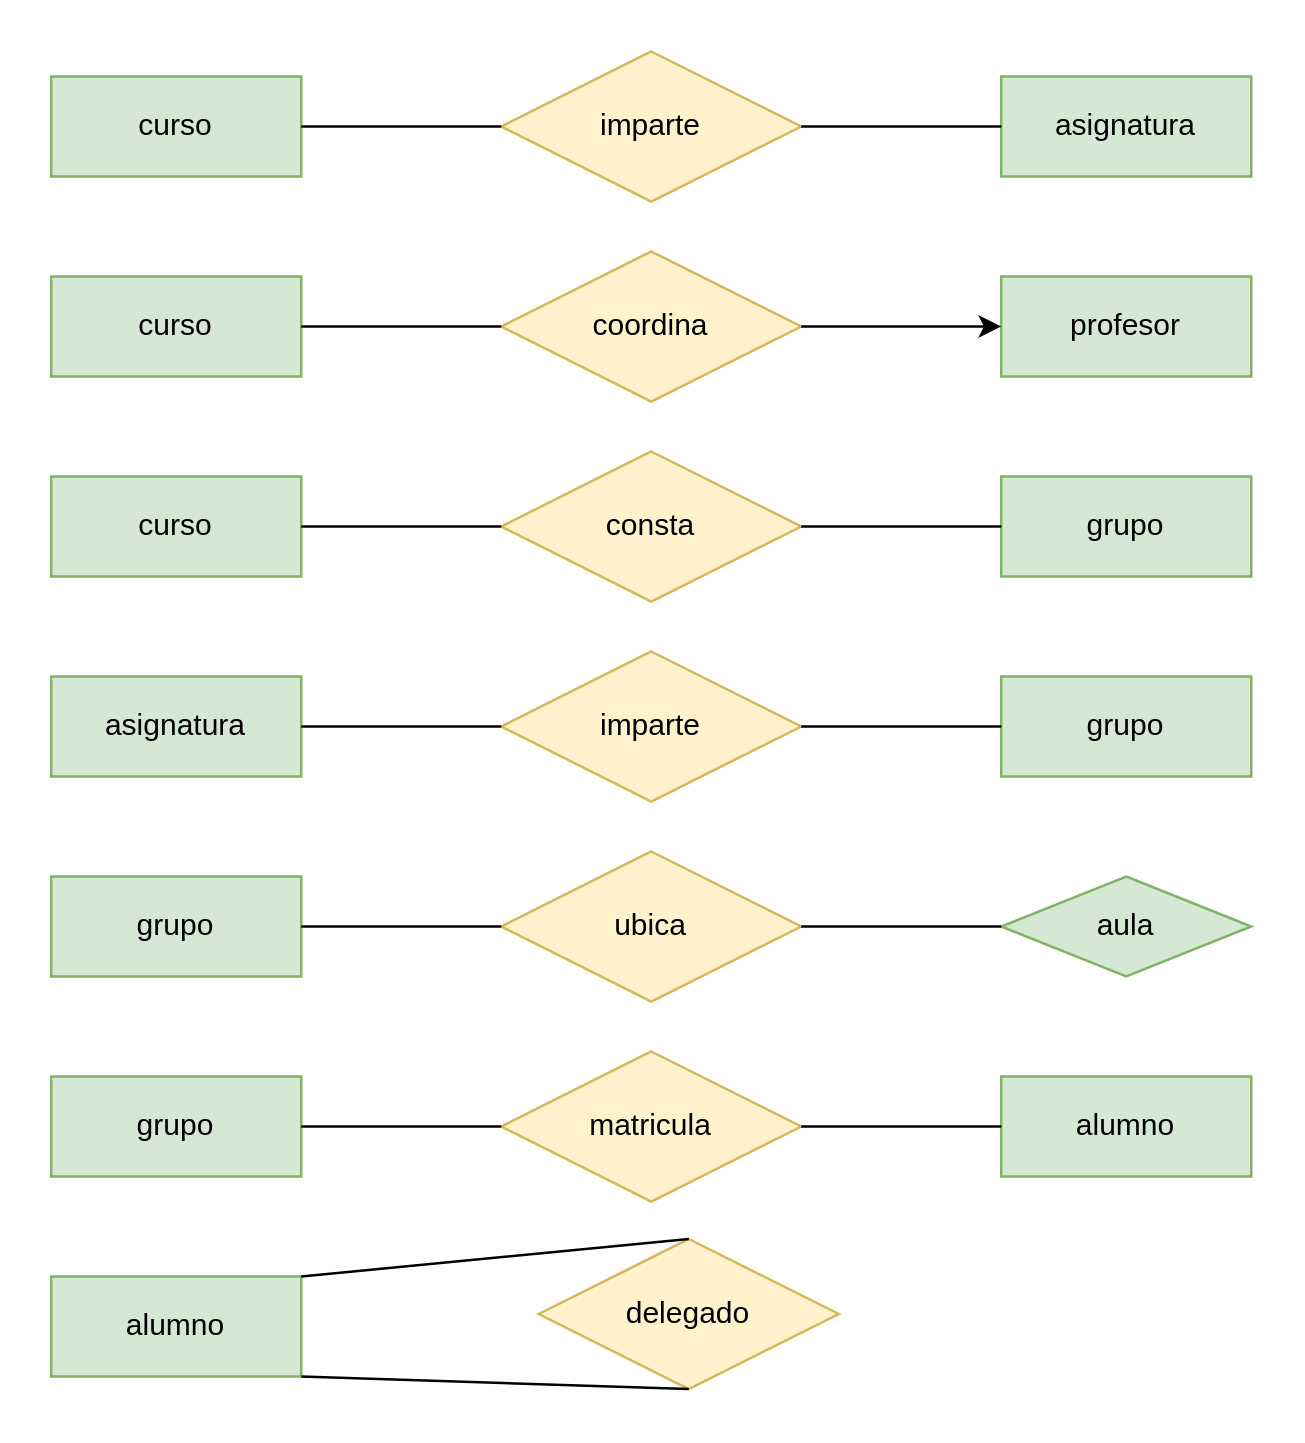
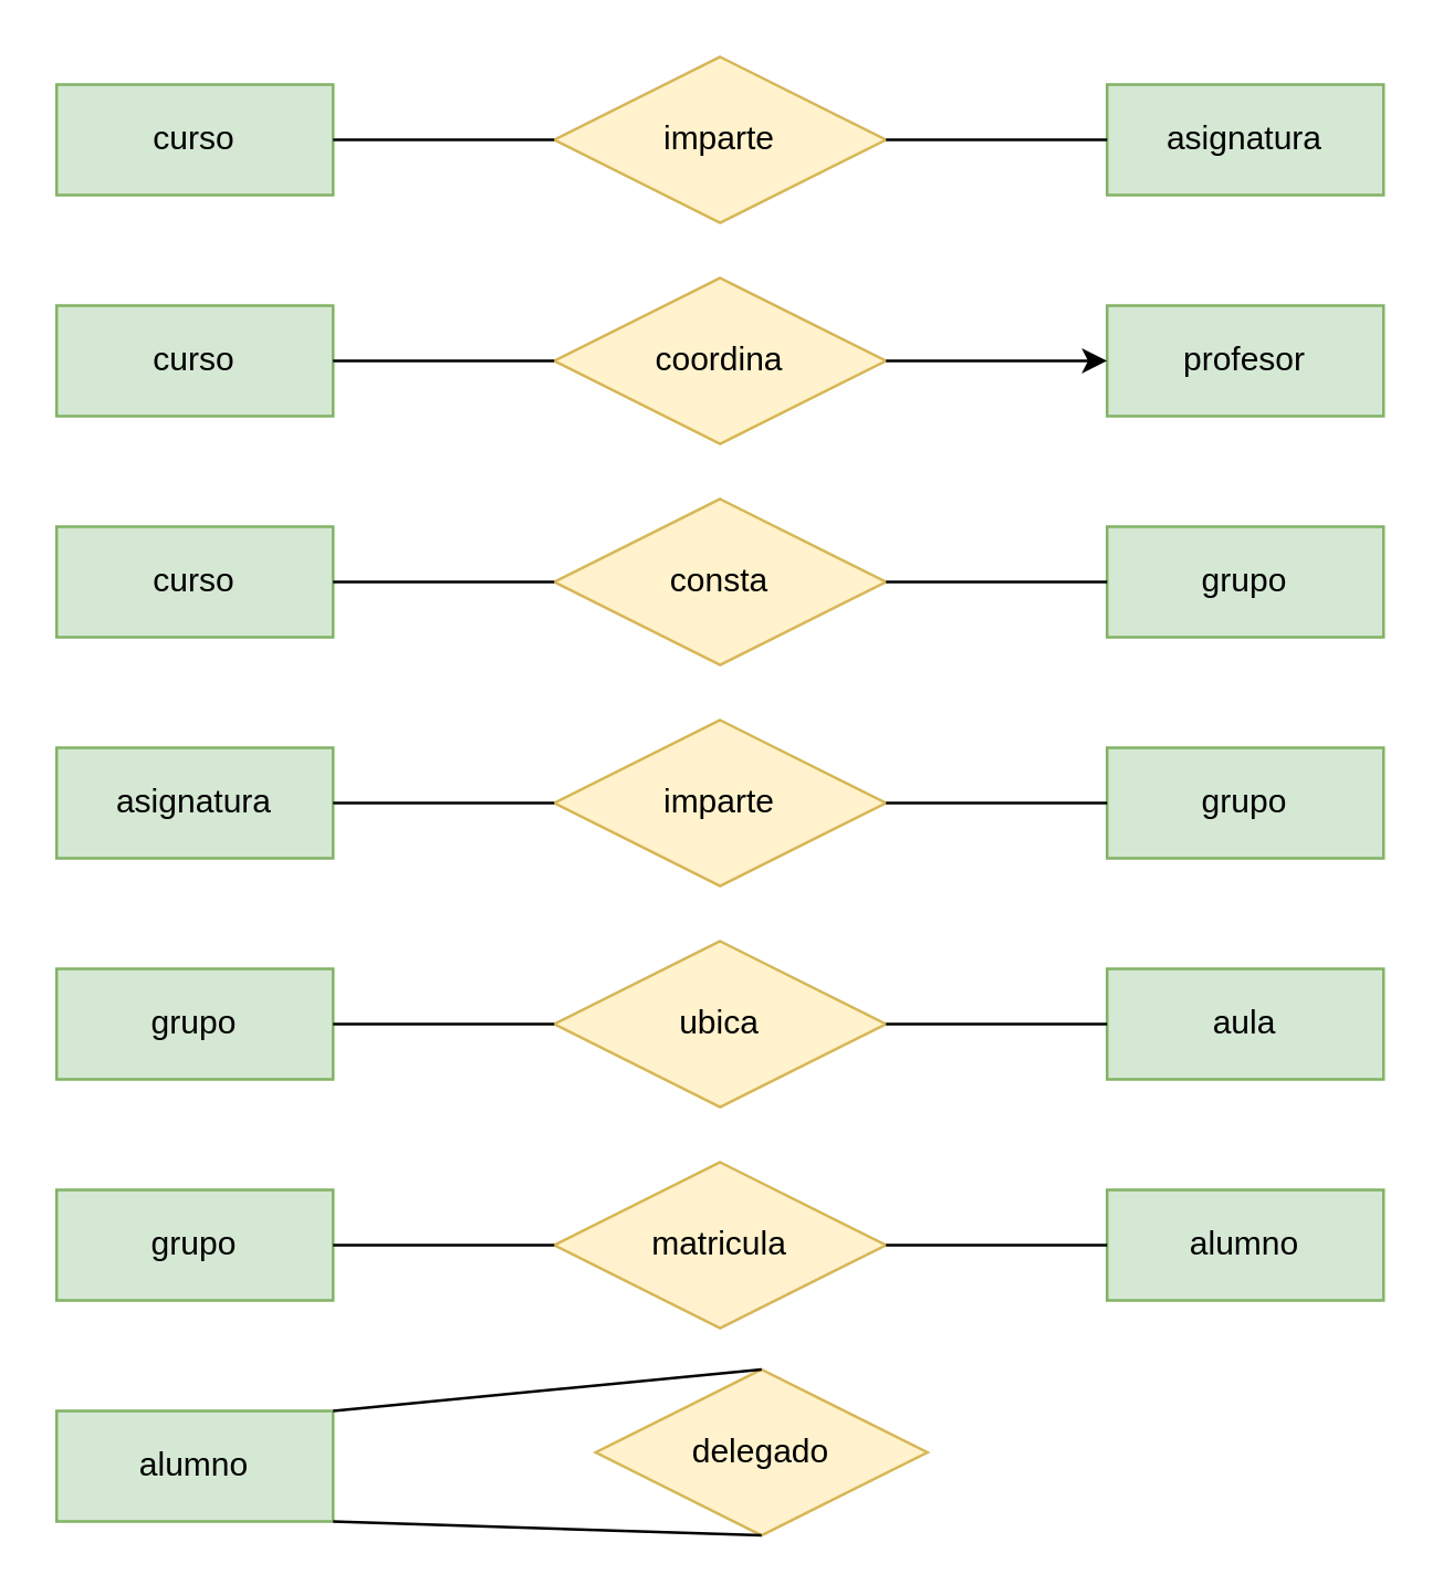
  <mxCell id="0" />
  <mxCell id="1" parent="0" />
  <mxCell id="2" value="asignatura" style="whiteSpace=wrap;html=1;align=center;fillColor=#d5e8d4;strokeColor=#82b366;" vertex="1" parent="1"><mxGeometry x="400" y="30" width="100" height="40" as="geometry" /></mxCell>
  <mxCell id="3" value="curso" style="whiteSpace=wrap;html=1;align=center;fillColor=#d5e8d4;strokeColor=#82b366;" vertex="1" parent="1"><mxGeometry x="20" y="30" width="100" height="40" as="geometry" /></mxCell>
  <mxCell id="4" value="imparte" style="shape=rhombus;perimeter=rhombusPerimeter;whiteSpace=wrap;html=1;align=center;fillColor=#fff2cc;strokeColor=#d6b656;" vertex="1" parent="1"><mxGeometry x="200" y="20" width="120" height="60" as="geometry" /></mxCell>
  <mxCell id="5" value="curso" style="whiteSpace=wrap;html=1;align=center;fillColor=#d5e8d4;strokeColor=#82b366;" vertex="1" parent="1"><mxGeometry x="20" y="110" width="100" height="40" as="geometry" /></mxCell>
  <mxCell id="6" value="coordina" style="shape=rhombus;perimeter=rhombusPerimeter;whiteSpace=wrap;html=1;align=center;fillColor=#fff2cc;strokeColor=#d6b656;" vertex="1" parent="1"><mxGeometry x="200" y="100" width="120" height="60" as="geometry" /></mxCell>
  <mxCell id="7" value="profesor" style="whiteSpace=wrap;html=1;align=center;fillColor=#d5e8d4;strokeColor=#82b366;" vertex="1" parent="1"><mxGeometry x="400" y="110" width="100" height="40" as="geometry" /></mxCell>
  <mxCell id="8" value="curso" style="whiteSpace=wrap;html=1;align=center;fillColor=#d5e8d4;strokeColor=#82b366;" vertex="1" parent="1"><mxGeometry x="20" y="190" width="100" height="40" as="geometry" /></mxCell>
  <mxCell id="9" value="consta" style="shape=rhombus;perimeter=rhombusPerimeter;whiteSpace=wrap;html=1;align=center;fillColor=#fff2cc;strokeColor=#d6b656;" vertex="1" parent="1"><mxGeometry x="200" y="180" width="120" height="60" as="geometry" /></mxCell>
  <mxCell id="10" value="grupo" style="whiteSpace=wrap;html=1;align=center;fillColor=#d5e8d4;strokeColor=#82b366;" vertex="1" parent="1"><mxGeometry x="400" y="190" width="100" height="40" as="geometry" /></mxCell>
  <mxCell id="11" value="asignatura" style="whiteSpace=wrap;html=1;align=center;fillColor=#d5e8d4;strokeColor=#82b366;" vertex="1" parent="1"><mxGeometry x="20" y="270" width="100" height="40" as="geometry" /></mxCell>
  <mxCell id="12" value="imparte" style="shape=rhombus;perimeter=rhombusPerimeter;whiteSpace=wrap;html=1;align=center;fillColor=#fff2cc;strokeColor=#d6b656;" vertex="1" parent="1"><mxGeometry x="200" y="260" width="120" height="60" as="geometry" /></mxCell>
  <mxCell id="13" value="grupo" style="whiteSpace=wrap;html=1;align=center;fillColor=#d5e8d4;strokeColor=#82b366;" vertex="1" parent="1"><mxGeometry x="400" y="270" width="100" height="40" as="geometry" /></mxCell>
  <mxCell id="14" value="grupo" style="whiteSpace=wrap;html=1;align=center;fillColor=#d5e8d4;strokeColor=#82b366;" vertex="1" parent="1"><mxGeometry x="20" y="350" width="100" height="40" as="geometry" /></mxCell>
  <mxCell id="15" value="ubica" style="shape=rhombus;perimeter=rhombusPerimeter;whiteSpace=wrap;html=1;align=center;fillColor=#fff2cc;strokeColor=#d6b656;" vertex="1" parent="1"><mxGeometry x="200" y="340" width="120" height="60" as="geometry" /></mxCell>
- <mxCell id="16" value="aula" style="rhombus;whiteSpace=wrap;html=1;align=center;fillColor=#d5e8d4;strokeColor=#82b366;" vertex="1" parent="1"><mxGeometry x="400" y="350" width="100" height="40" as="geometry" /></mxCell>
+ <mxCell id="16" value="aula" style="whiteSpace=wrap;html=1;align=center;fillColor=#d5e8d4;strokeColor=#82b366;" vertex="1" parent="1"><mxGeometry x="400" y="350" width="100" height="40" as="geometry" /></mxCell>
  <mxCell id="17" value="grupo" style="whiteSpace=wrap;html=1;align=center;fillColor=#d5e8d4;strokeColor=#82b366;" vertex="1" parent="1"><mxGeometry x="20" y="430" width="100" height="40" as="geometry" /></mxCell>
  <mxCell id="18" value="matricula" style="shape=rhombus;perimeter=rhombusPerimeter;whiteSpace=wrap;html=1;align=center;fillColor=#fff2cc;strokeColor=#d6b656;" vertex="1" parent="1"><mxGeometry x="200" y="420" width="120" height="60" as="geometry" /></mxCell>
  <mxCell id="19" value="delegado" style="shape=rhombus;perimeter=rhombusPerimeter;whiteSpace=wrap;html=1;align=center;fillColor=#fff2cc;strokeColor=#d6b656;" vertex="1" parent="1"><mxGeometry x="215" y="495" width="120" height="60" as="geometry" /></mxCell>
  <mxCell id="20" value="alumno" style="whiteSpace=wrap;html=1;align=center;fillColor=#d5e8d4;strokeColor=#82b366;" vertex="1" parent="1"><mxGeometry x="400" y="430" width="100" height="40" as="geometry" /></mxCell>
  <mxCell id="21" value="alumno" style="whiteSpace=wrap;html=1;align=center;fillColor=#d5e8d4;strokeColor=#82b366;" vertex="1" parent="1"><mxGeometry x="20" y="510" width="100" height="40" as="geometry" /></mxCell>
  <mxCell id="22" value="" style="endArrow=none;html=1;rounded=0;exitX=1;exitY=1;exitDx=0;exitDy=0;entryX=0.5;entryY=1;entryDx=0;entryDy=0;" edge="1" parent="1" source="21" target="19"><mxGeometry relative="1" as="geometry"><mxPoint x="150" y="590" as="sourcePoint" /><mxPoint x="310" y="590" as="targetPoint" /></mxGeometry></mxCell>
  <mxCell id="23" value="" style="endArrow=none;html=1;rounded=0;entryX=0.5;entryY=0;entryDx=0;entryDy=0;exitX=1;exitY=0;exitDx=0;exitDy=0;" edge="1" parent="1" source="21" target="19"><mxGeometry relative="1" as="geometry"><mxPoint x="140" y="490" as="sourcePoint" /><mxPoint x="280" y="490" as="targetPoint" /></mxGeometry></mxCell>
  <mxCell id="24" value="" style="endArrow=none;html=1;rounded=0;exitX=1;exitY=0.5;exitDx=0;exitDy=0;entryX=0;entryY=0.5;entryDx=0;entryDy=0;" edge="1" parent="1" source="17" target="18"><mxGeometry relative="1" as="geometry"><mxPoint x="140" y="480" as="sourcePoint" /><mxPoint x="300" y="480" as="targetPoint" /></mxGeometry></mxCell>
  <mxCell id="25" value="" style="endArrow=none;html=1;rounded=0;exitX=1;exitY=0.5;exitDx=0;exitDy=0;entryX=0;entryY=0.5;entryDx=0;entryDy=0;" edge="1" parent="1" source="18" target="20"><mxGeometry relative="1" as="geometry"><mxPoint x="350" y="410" as="sourcePoint" /><mxPoint x="510" y="410" as="targetPoint" /></mxGeometry></mxCell>
  <mxCell id="26" value="" style="endArrow=none;html=1;rounded=0;exitX=1;exitY=0.5;exitDx=0;exitDy=0;entryX=0;entryY=0.5;entryDx=0;entryDy=0;" edge="1" parent="1" source="15" target="16"><mxGeometry relative="1" as="geometry"><mxPoint x="390" y="400" as="sourcePoint" /><mxPoint x="550" y="400" as="targetPoint" /></mxGeometry></mxCell>
  <mxCell id="27" value="" style="endArrow=none;html=1;rounded=0;exitX=1;exitY=0.5;exitDx=0;exitDy=0;entryX=0;entryY=0.5;entryDx=0;entryDy=0;" edge="1" parent="1" source="14" target="15"><mxGeometry relative="1" as="geometry"><mxPoint x="180" y="320" as="sourcePoint" /><mxPoint x="340" y="320" as="targetPoint" /></mxGeometry></mxCell>
  <mxCell id="28" value="" style="endArrow=none;html=1;rounded=0;exitX=1;exitY=0.5;exitDx=0;exitDy=0;entryX=0;entryY=0.5;entryDx=0;entryDy=0;" edge="1" parent="1" source="11" target="12"><mxGeometry relative="1" as="geometry"><mxPoint x="190" y="330" as="sourcePoint" /><mxPoint x="350" y="330" as="targetPoint" /></mxGeometry></mxCell>
  <mxCell id="29" value="" style="endArrow=none;html=1;rounded=0;exitX=1;exitY=0.5;exitDx=0;exitDy=0;entryX=0;entryY=0.5;entryDx=0;entryDy=0;" edge="1" parent="1" source="12" target="13"><mxGeometry relative="1" as="geometry"><mxPoint x="370" y="260" as="sourcePoint" /><mxPoint x="530" y="260" as="targetPoint" /></mxGeometry></mxCell>
  <mxCell id="30" value="" style="endArrow=none;html=1;rounded=0;exitX=1;exitY=0.5;exitDx=0;exitDy=0;entryX=0;entryY=0.5;entryDx=0;entryDy=0;" edge="1" parent="1" source="9" target="10"><mxGeometry relative="1" as="geometry"><mxPoint x="370" y="150" as="sourcePoint" /><mxPoint x="530" y="150" as="targetPoint" /></mxGeometry></mxCell>
  <mxCell id="31" value="" style="endArrow=none;html=1;rounded=0;exitX=1;exitY=0.5;exitDx=0;exitDy=0;entryX=0;entryY=0.5;entryDx=0;entryDy=0;" edge="1" parent="1" source="8" target="9"><mxGeometry relative="1" as="geometry"><mxPoint x="180" y="170" as="sourcePoint" /><mxPoint x="340" y="170" as="targetPoint" /></mxGeometry></mxCell>
  <mxCell id="32" value="" style="endArrow=none;html=1;rounded=0;exitX=1;exitY=0.5;exitDx=0;exitDy=0;entryX=0;entryY=0.5;entryDx=0;entryDy=0;" edge="1" parent="1" source="5" target="6"><mxGeometry relative="1" as="geometry"><mxPoint x="170" y="90" as="sourcePoint" /><mxPoint x="330" y="90" as="targetPoint" /></mxGeometry></mxCell>
  <mxCell id="33" value="" style="endArrow=classic;html=1;rounded=0;exitX=1;exitY=0.5;exitDx=0;exitDy=0;entryX=0;entryY=0.5;entryDx=0;entryDy=0;" edge="1" parent="1" source="6" target="7"><mxGeometry relative="1" as="geometry"><mxPoint x="350" y="90" as="sourcePoint" /><mxPoint x="510" y="90" as="targetPoint" /></mxGeometry></mxCell>
  <mxCell id="34" value="" style="endArrow=none;html=1;rounded=0;exitX=1;exitY=0.5;exitDx=0;exitDy=0;entryX=0;entryY=0.5;entryDx=0;entryDy=0;" edge="1" parent="1" source="4" target="2"><mxGeometry relative="1" as="geometry"><mxPoint x="330" y="90" as="sourcePoint" /><mxPoint x="490" y="90" as="targetPoint" /></mxGeometry></mxCell>
  <mxCell id="35" value="" style="endArrow=none;html=1;rounded=0;exitX=1;exitY=0.5;exitDx=0;exitDy=0;entryX=0;entryY=0.5;entryDx=0;entryDy=0;" edge="1" parent="1" source="3" target="4"><mxGeometry relative="1" as="geometry"><mxPoint x="160" y="10" as="sourcePoint" /><mxPoint x="320" y="20" as="targetPoint" /></mxGeometry></mxCell>
